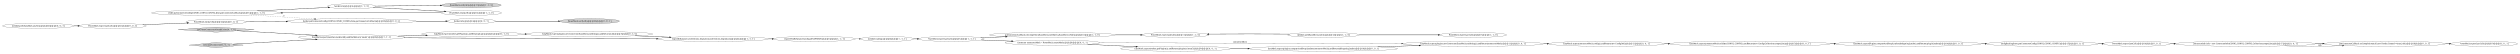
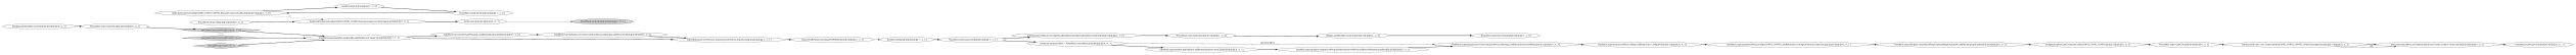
  digraph {
    fontname="PT Serif"
    rankdir=LR
    node [fillcolor=white fontname="PT Serif" shape=ellipse style=filled]
    edge [fontname="PT Serif" style=bold]
    n1 [label="putConnectorCallback.onCompletion(EasyMock.anyObject(),EasyMock.isNull())@@@10@@@['1', '1', '0']"]
    n2 [label="PowerMock.expectLastCall()@@@11@@@['1', '1', '0']"]
    n3 [label="member.poll(EasyMock.anyInt())@@@12@@@['1', '1', '0']"]
    n4 [label="herder.putConnectorConfig(CONN1,CONN1_CONFIG,false,putConnectorCallback)@@@15@@@['1', '1', '0']"]
    n5 [label="herder.putConnectorConfig(CONN2,CONN2_CONFIG,false,putConnectorCallback)@@@23@@@['0', '0', '1']"]
    n6 [label="herder.tick()@@@16@@@['1', '1', '0']"]
    n7 [label="herder.tick()@@@24@@@['0', '0', '1']"]
    n8 [label="PowerMock.replayAll()@@@14@@@['1', '1', '0']"]
-   n9 [fillcolor=lightgray label="PowerMock.verifyAll()@@@17@@@['1', '1', '0']"]
    n10 [label="Connector connectorMock = PowerMock.createMock()@@@8@@@['0', '0', '1']"]
    n11 [label="EasyMock.expect(plugins.newConnector(EasyMock.anyString())).andReturn(connectorMock)@@@11@@@['0', '0', '1']"]
    n12 [label="EasyMock.expect(worker.getPlugins()).andReturn(plugins).times(3)@@@9@@@['0', '0', '1']"]
    n13 [label="EasyMock.expect(connectorMock.config()).andReturn(new ConfigDef())@@@12@@@['0', '0', '1']"]
    n14 [label="EasyMock.expect(plugins.compareAndSwapLoaders(connectorMock)).andReturn(delegatingLoader)@@@10@@@['0', '0', '1']"]
    n15 [label="EasyMock.expect(connectorMock.validate(CONN2_CONFIG)).andReturn(new Config(Collections.emptyList()))@@@13@@@['0', '0', '1']"]
    n16 [label="EasyMock.expect(Plugins.compareAndSwapLoaders(delegatingLoader)).andReturn(pluginLoader)@@@14@@@['0', '0', '1']"]
    n17 [label="configBackingStore.putConnectorConfig(CONN2,CONN2_CONFIG)@@@15@@@['0', '0', '1']"]
    n18 [fillcolor=lightgray label="testCreateConnectorAlreadyExists['0', '1', '0']" shape=diamond]
    n19 [label="EasyMock.expect(member.memberId()).andStubReturn(\"leader\")@@@3@@@['1', '1', '1']"]
    n20 [label="EasyMock.expect(worker.getPlugins()).andReturn(plugins)@@@4@@@['0', '1', '0']"]
    n21 [label="expectRebalance(1,Collections.emptyList(),Collections.emptyList())@@@4@@@['1', '1', '1']"]
    n22 [label="PowerMock.expectLastCall()@@@21@@@['0', '0', '1']"]
    n23 [label="PowerMock.replayAll()@@@22@@@['0', '0', '1']"]
    n24 [label="PowerMock.expectLastCall()@@@13@@@['1', '1', '0']"]
    n25 [fillcolor=lightgray label="PowerMock.verifyAll()@@@25@@@['0', '0', '1']"]
    n26 [label="putConnectorCallback.onCompletion(null,new Herder.Created<>(true,info))@@@18@@@['0', '0', '1']"]
    n27 [label="PowerMock.expectLastCall()@@@19@@@['0', '0', '1']"]
    n28 [label="ConnectorInfo info = new ConnectorInfo(CONN2,CONN2_CONFIG,Collections.emptyList())@@@17@@@['0', '0', '1']"]
    n29 [label="PowerMock.expectLastCall()@@@16@@@['0', '0', '1']"]
    n30 [label="member.poll(EasyMock.anyInt())@@@20@@@['0', '0', '1']"]
    n31 [label="PowerMock.expectLastCall()@@@7@@@['1', '1', '1']"]
    n32 [label="expectPostRebalanceCatchup(SNAPSHOT)@@@5@@@['1', '1', '1']"]
    n33 [label="member.wakeup()@@@6@@@['1', '1', '1']"]
    n34 [label="EasyMock.expect(plugins.newConnector(EasyMock.anyString())).andReturn(null)@@@5@@@['0', '1', '0']"]
    n35 [fillcolor=lightgray label="testCreateConnector['0', '0', '1']" shape=diamond]
+   n36 [fillcolor=lightgray label="testCreateConnectorAlreadyExists['1', '0', '0']" shape=diamond]
    n1 -> n2
-   n3 -> n2
+   n2 -> n3
    n3 -> n24
    n4 -> n5 [label=0 style=dashed]
    n4 -> n6
    n5 -> n7
    n6 -> n8
-   n6 -> n9
-   n7 -> n25
+   n7 -> n25 [style=solid]
    n8 -> n4
    n10 -> n11 [label=connectorMock style=solid]
    n10 -> n12
    n11 -> n13
    n12 -> n14
    n13 -> n15
    n14 -> n11
    n15 -> n16
    n16 -> n17
    n17 -> n29
    n18 -> n19
    n19 -> n20
    n19 -> n21
    n20 -> n34
    n21 -> n32
-   n22 -> n23
+   n22 -> n18
    n23 -> n5
    n26 -> n27
    n28 -> n26
    n28 -> n26 [label=info style=solid]
    n29 -> n28
    n30 -> n22
    n31 -> n1
    n31 -> n10
    n32 -> n33 [style=solid]
    n33 -> n31
    n34 -> n21
    n35 -> n19
+   n36 -> n19
  }
